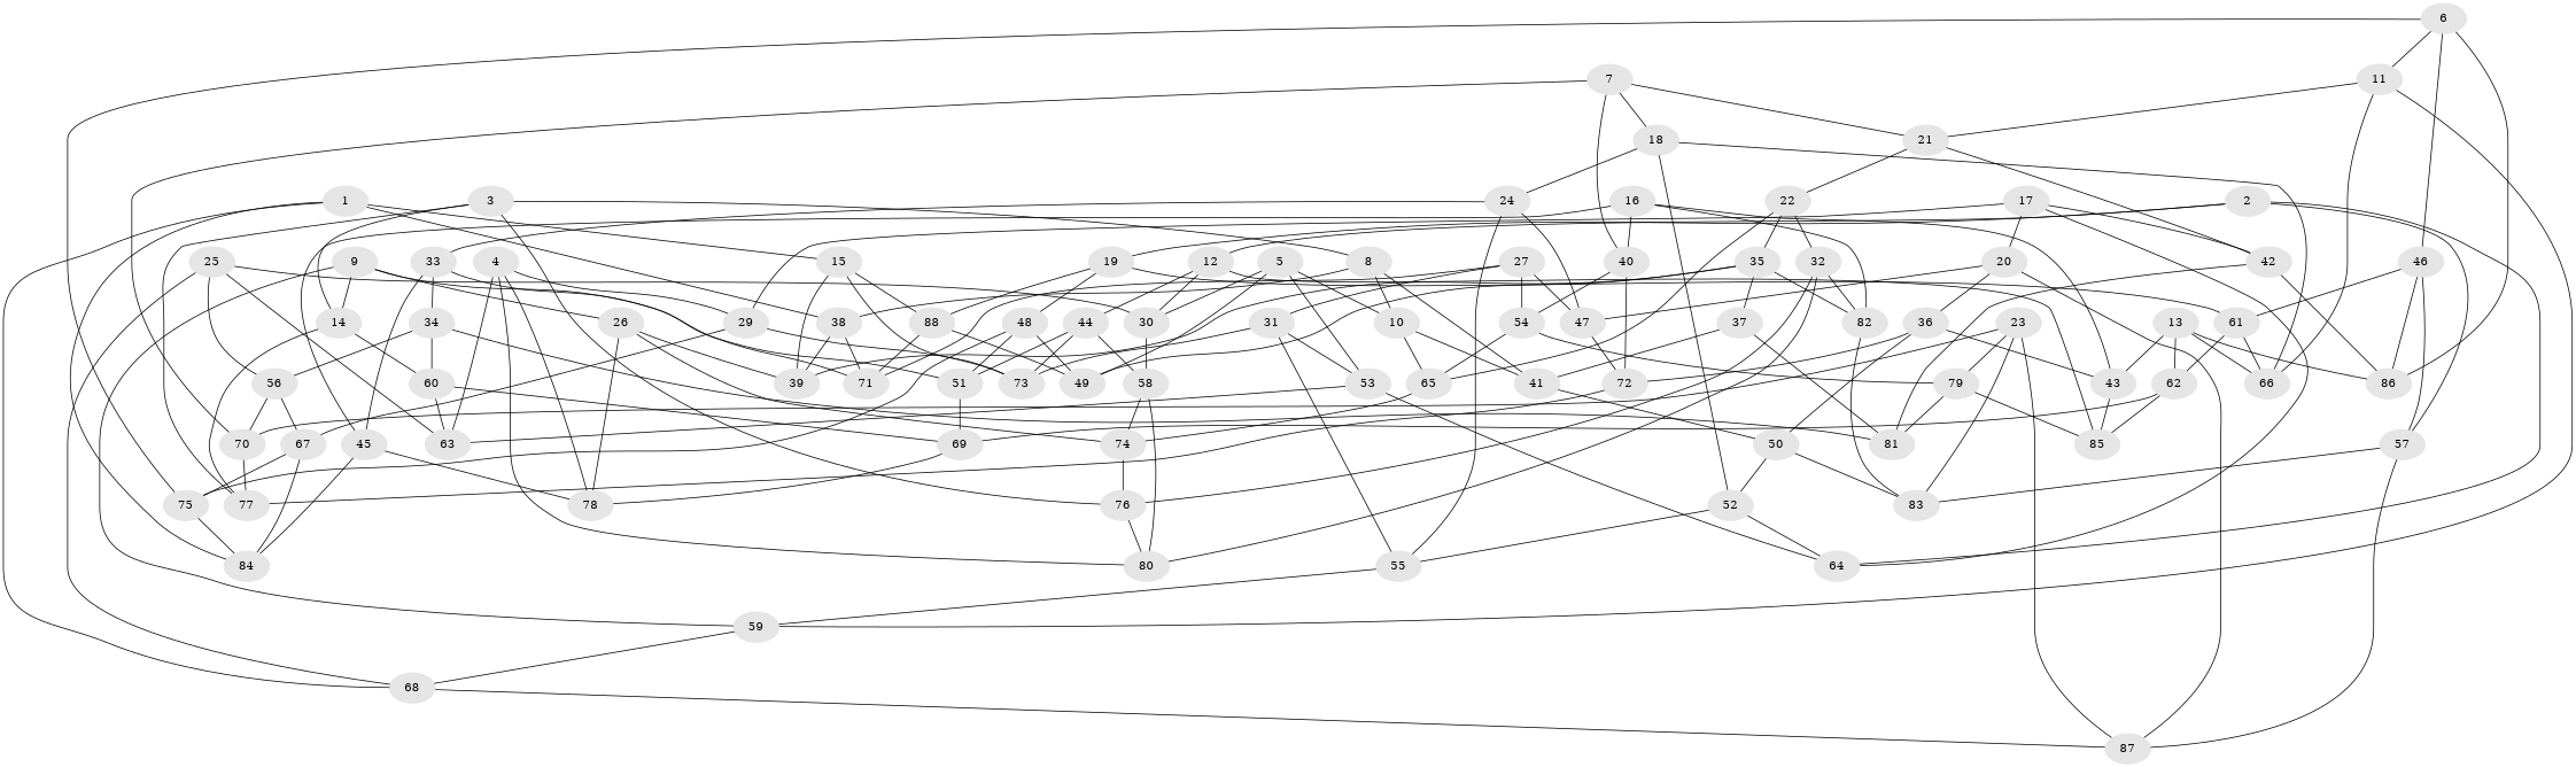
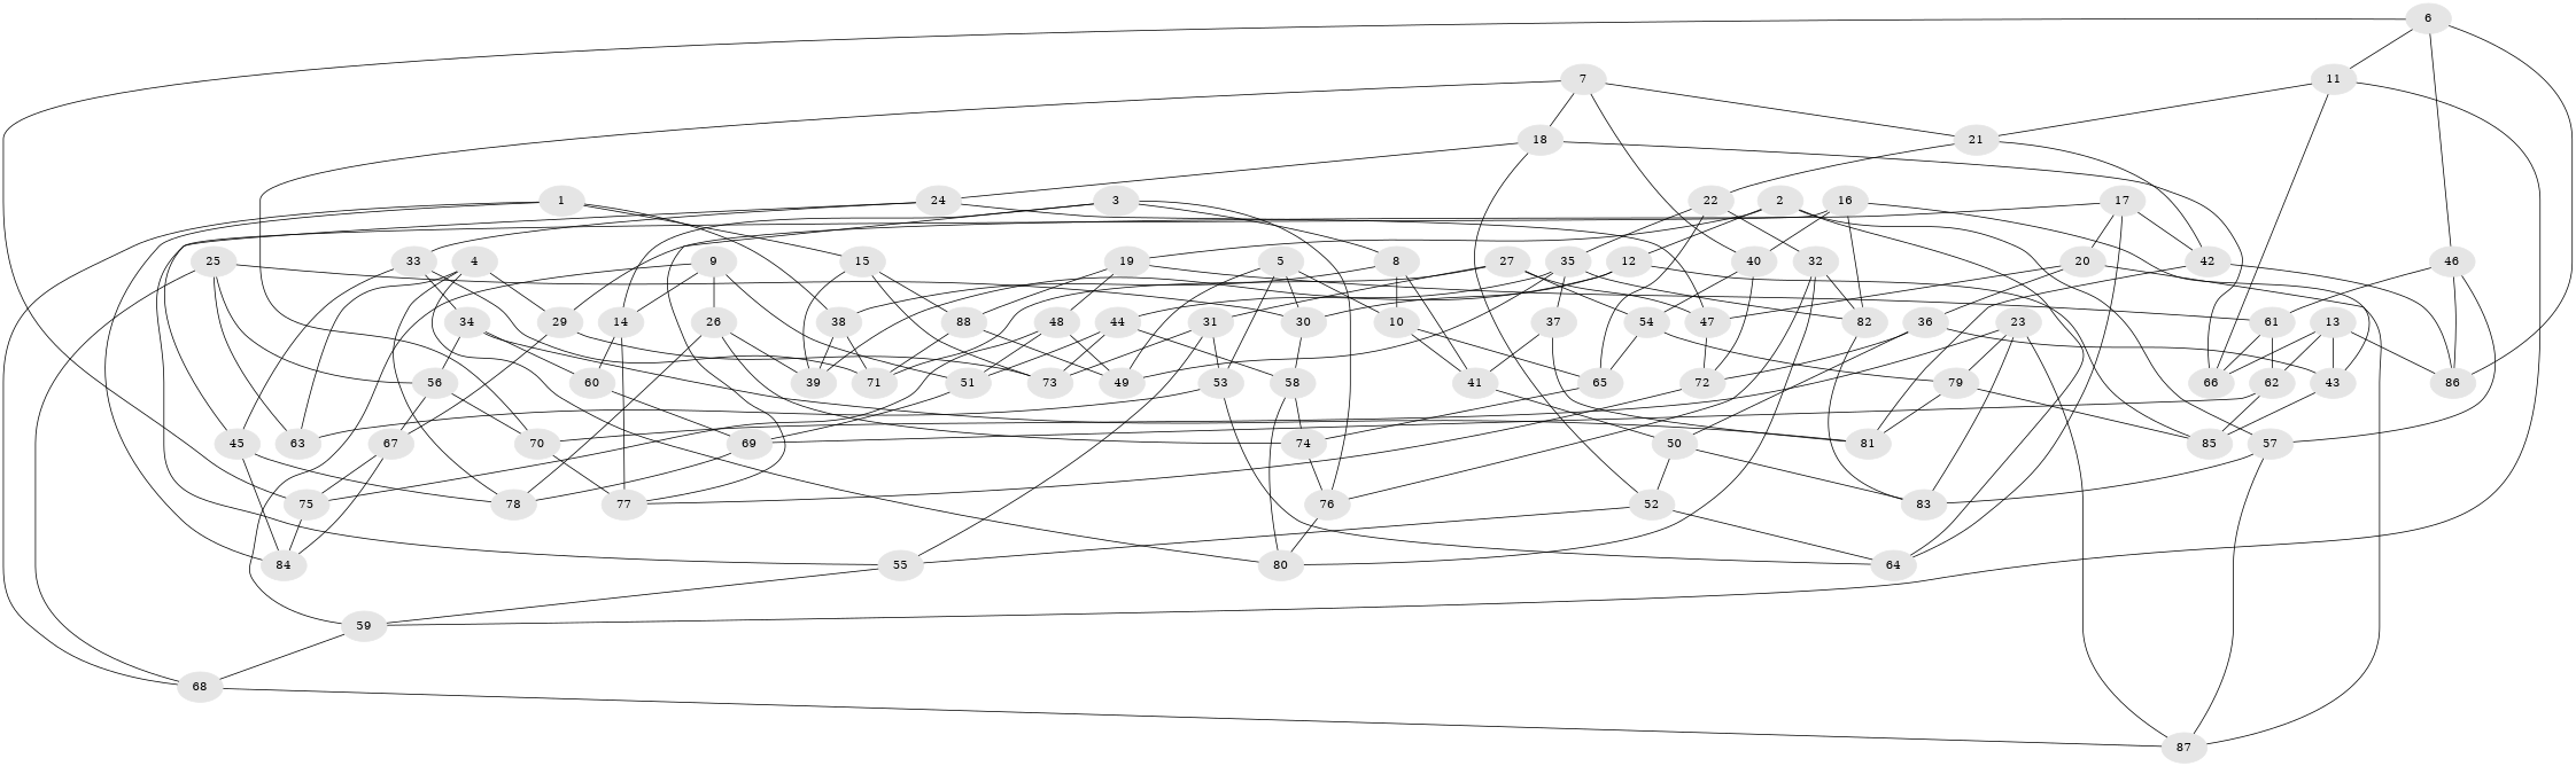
  graph {
    node [color=gray90 style=filled]
    1
    15
    38
    68
    84
    n6 [label=88]
    39
    73
    71
    87
    2
    12
    19
    57
    64
    30
    44
    85
    48
    61
    83
    3
    8
    14
    76
    77
    10
    41
    60
    80
    4
    29
    63
    78
    67
    5
    49
    53
    65
    58
    6
    11
    46
    75
    86
    21
    59
    66
    7
    18
    40
    70
    24
    52
    42
    22
    54
    72
    50
    9
    26
    51
    74
    69
    13
    43
    62
    16
    45
    82
    17
    20
    36
    47
    81
    33
    55
    32
    35
    37
    23
    79
    34
    25
    56
    27
    31
    1 -- 15
    1 -- 38
    1 -- 68
    1 -- 84
    15 -- n6
    15 -- 39
    15 -- 73
    38 -- 39
    38 -- 71
    68 -- 87
    n6 -- 71
    n6 -- 49
    2 -- 12
    2 -- 19
    2 -- 57
    2 -- 64
    12 -- 30
    12 -- 44
    12 -- 85
    19 -- n6
    19 -- 48
    19 -- 61
    57 -- 87
    57 -- 83
    30 -- 58
    44 -- 73
    44 -- 58
    44 -- 51
    48 -- 49
    48 -- 75
    48 -- 51
    61 -- 66
    61 -- 62
    3 -- 8
    3 -- 14
    3 -- 76
    3 -- 77
    8 -- 38
    8 -- 10
    8 -- 41
    14 -- 77
    14 -- 60
    76 -- 80
    10 -- 41
    10 -- 65
    41 -- 50
-   60 -- 63
    60 -- 69
    4 -- 80
    4 -- 29
    4 -- 63
    4 -- 78
    29 -- 73
    29 -- 67
    67 -- 84
    67 -- 75
    5 -- 30
    5 -- 10
    5 -- 49
    5 -- 53
    53 -- 64
    53 -- 63
    65 -- 74
    58 -- 80
    58 -- 74
    6 -- 11
    6 -- 46
    6 -- 75
    6 -- 86
    11 -- 21
    11 -- 59
    11 -- 66
    46 -- 57
    46 -- 61
    46 -- 86
    75 -- 84
    21 -- 42
    21 -- 22
    59 -- 68
    7 -- 21
    7 -- 18
    7 -- 40
    7 -- 70
    18 -- 66
    18 -- 24
    18 -- 52
    40 -- 54
    40 -- 72
    70 -- 77
    24 -- 47
    24 -- 33
    24 -- 55
    52 -- 64
    52 -- 55
    42 -- 86
    42 -- 81
    22 -- 65
    22 -- 32
    22 -- 35
    54 -- 65
    54 -- 79
    72 -- 77
    50 -- 83
    50 -- 52
    9 -- 14
    9 -- 59
    9 -- 26
    9 -- 51
    26 -- 39
    26 -- 78
    26 -- 74
    51 -- 69
    74 -- 76
    69 -- 78
    13 -- 86
    13 -- 66
    13 -- 43
    13 -- 62
    43 -- 85
    62 -- 85
    62 -- 69
    16 -- 40
    16 -- 43
    16 -- 45
    16 -- 82
    45 -- 84
    45 -- 78
    82 -- 83
    17 -- 64
    17 -- 29
    17 -- 42
    17 -- 20
    20 -- 87
    20 -- 36
    20 -- 47
    36 -- 72
    36 -- 50
    36 -- 43
    47 -- 72
    33 -- 71
    33 -- 45
    33 -- 34
    55 -- 59
    32 -- 76
    32 -- 80
    32 -- 82
    35 -- 39
    35 -- 49
    35 -- 82
    35 -- 37
    37 -- 41
    37 -- 81
    23 -- 87
    23 -- 83
    23 -- 70
    23 -- 79
    79 -- 85
    79 -- 81
    34 -- 60
    34 -- 81
    34 -- 56
    25 -- 68
    25 -- 30
    25 -- 63
    25 -- 56
    56 -- 67
    56 -- 70
    27 -- 71
    27 -- 54
    27 -- 47
    27 -- 31
    31 -- 73
    31 -- 53
    31 -- 55
  }
